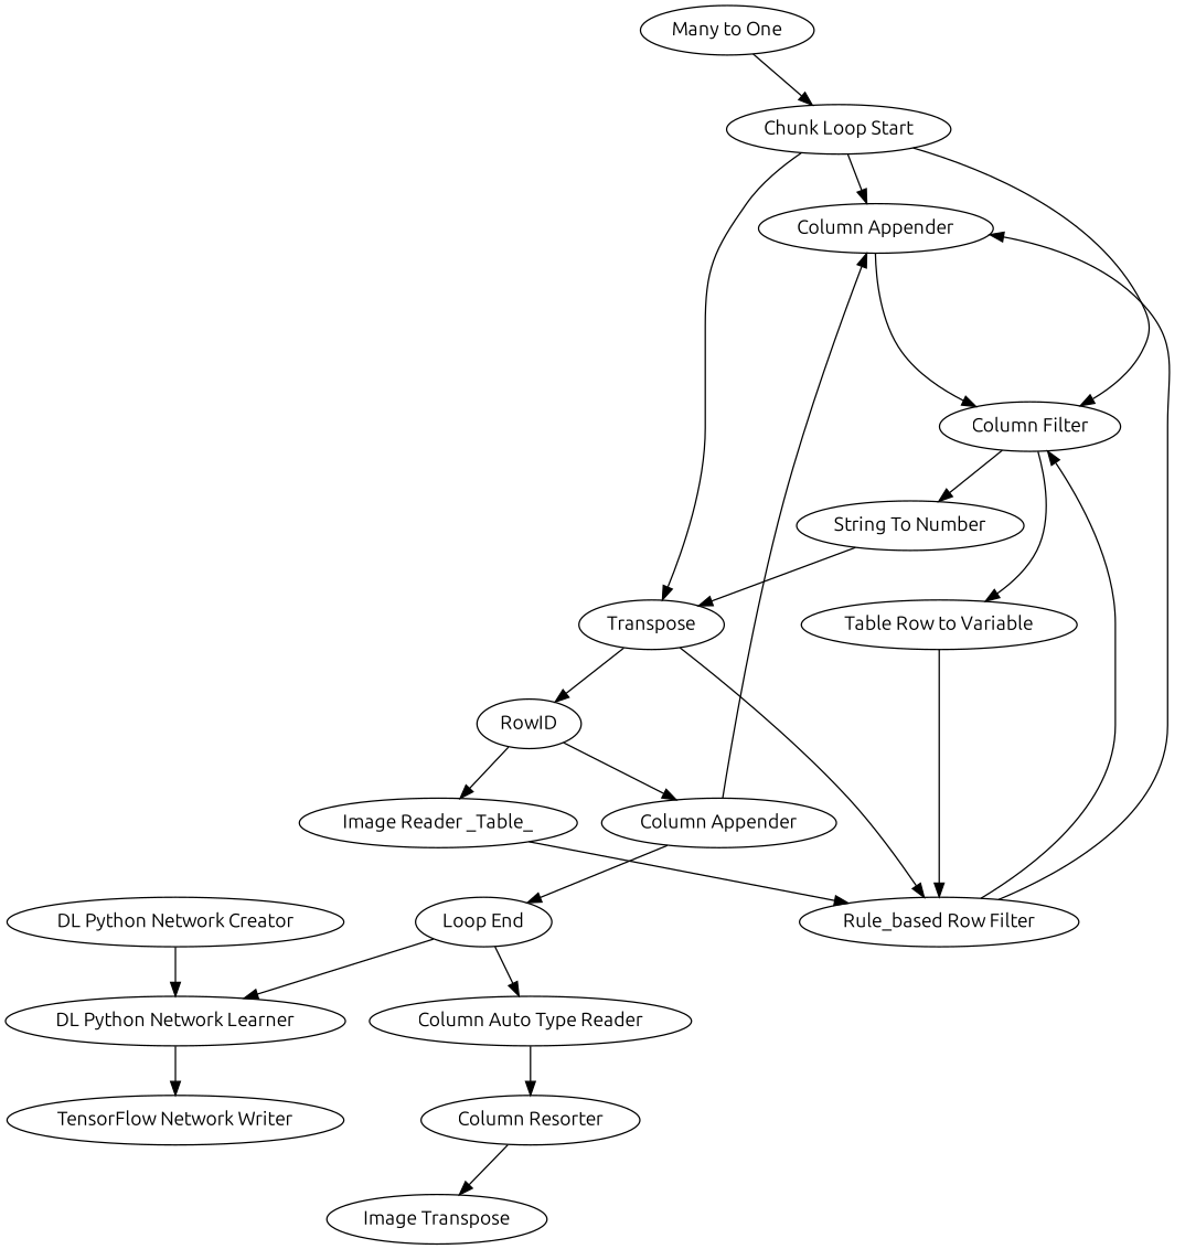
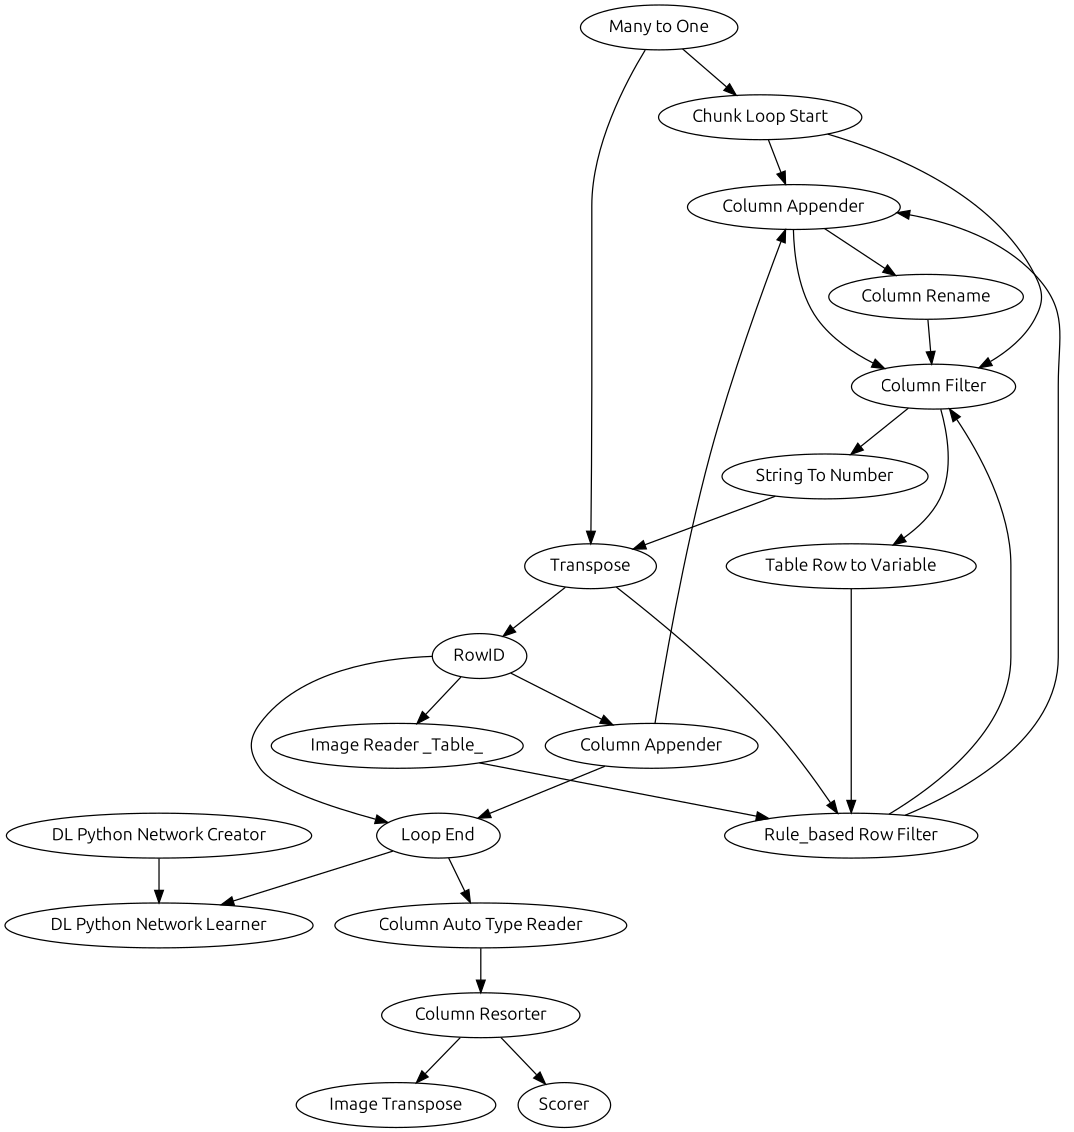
  digraph {
    fontname=Ubuntu
    rankdir=TB
    node [fontname=Ubuntu]
    edge [fontname=Ubuntu]
    n1 [label="Column Appender"]
+   n2 [label="Column Rename"]
    n3 [label="Column Filter"]
    n4 [label="String To Number"]
    n5 [label="Table Row to Variable"]
    n6 [label="Chunk Loop Start"]
    n7 [label=Transpose]
    n8 [label="Rule_based Row Filter"]
    n9 [label=RowID]
    n10 [label="Column Resorter"]
    n11 [label="Image Transpose"]
+   n12 [label=Scorer]
    n13 [label="Loop End"]
    n14 [label="Column Auto Type Reader"]
    n15 [label="DL Python Network Learner"]
-   n16 [label="TensorFlow Network Writer"]
    n17 [label="DL Python Network Creator"]
    n18 [label="Image Reader _Table_"]
    n19 [label="Many to One"]
    n20 [label="Column Appender"]
+   n1 -> n2
    n1 -> n3
+   n2 -> n3
    n3 -> n4
    n3 -> n5
    n4 -> n7
    n5 -> n8
    n6 -> n1
    n6 -> n3
-   n6 -> n7
+   n19 -> n7
    n7 -> n8
    n7 -> n9
    n8 -> n1
    n8 -> n3
+   n9 -> n13
    n9 -> n18
    n9 -> n20
    n10 -> n11
+   n10 -> n12
    n13 -> n14
    n13 -> n15
    n14 -> n10
-   n15 -> n16
    n17 -> n15
    n18 -> n8
    n19 -> n6
    n20 -> n1
    n20 -> n13
  }
